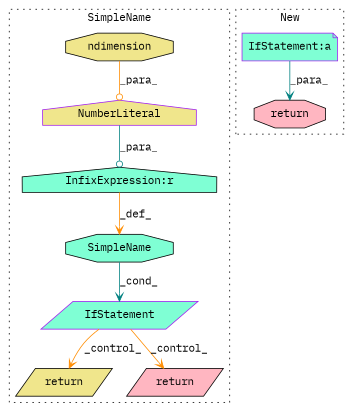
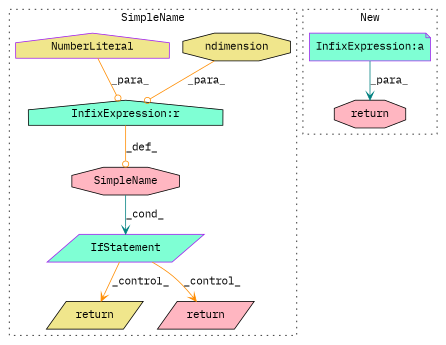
  digraph {
    fontname="IBM Plex Mono"
    node [a=41 color=black fillcolor=khaki fontname="IBM Plex Mono" l=7 shape=octagon style=filled]
    edge [arrowhead=vee color=darkorange fontname="IBM Plex Mono"]
    n1 [a=32 l=12 label=ndimension s=19972]
    n2 [a=27 fillcolor=aquamarine l=4 label="InfixExpression:r" s=19984 shape=house]
    n3 [a=34 color=purple l=1 label=NumberLiteral s=19988 shape=house]
    n4 [a=25 color=purple fillcolor=aquamarine l="4,2" label=IfStatement s="19963,19989" shape=parallelogram]
    n5 [label=return s=20113 shape=parallelogram]
-   n6 [a=42 fillcolor=aquamarine label=SimpleName l=""]
+   n6 [a=42 fillcolor=lightpink label=SimpleName l=""]
    n7 [fillcolor=lightpink label=return s=20285 shape=parallelogram]
    n8 [fillcolor=lightpink label=return s=19387]
-   n9 [a=27 color=purple fillcolor=aquamarine l=3 label="IfStatement:a" s=19364 shape=note]
+   n9 [a=27 color=purple fillcolor=aquamarine l=3 label="InfixExpression:a" s=19364 shape=note]
    subgraph cluster_1 {
      label=SimpleName
      style=dotted
      n1
      n2
      n3
      n4
      n5
      n6
      n7
    }
    subgraph cluster_2 {
      label=New
      style=dotted
      n8
      n9
    }
-   n1 -> n3 [arrowhead=odot label=_para_]
-   n2 -> n6 [label=_def_]
-   n3 -> n2 [arrowhead=odot color=teal label=_para_]
+   n1 -> n2 [arrowhead=odot label=_para_]
+   n2 -> n6 [arrowhead=odot label=_def_]
+   n3 -> n2 [arrowhead=odot label=_para_]
    n4 -> n5 [label=_control_]
    n4 -> n7 [label=_control_]
    n6 -> n4 [color=teal label=_cond_]
    n9 -> n8 [color=teal label=_para_]
  }
